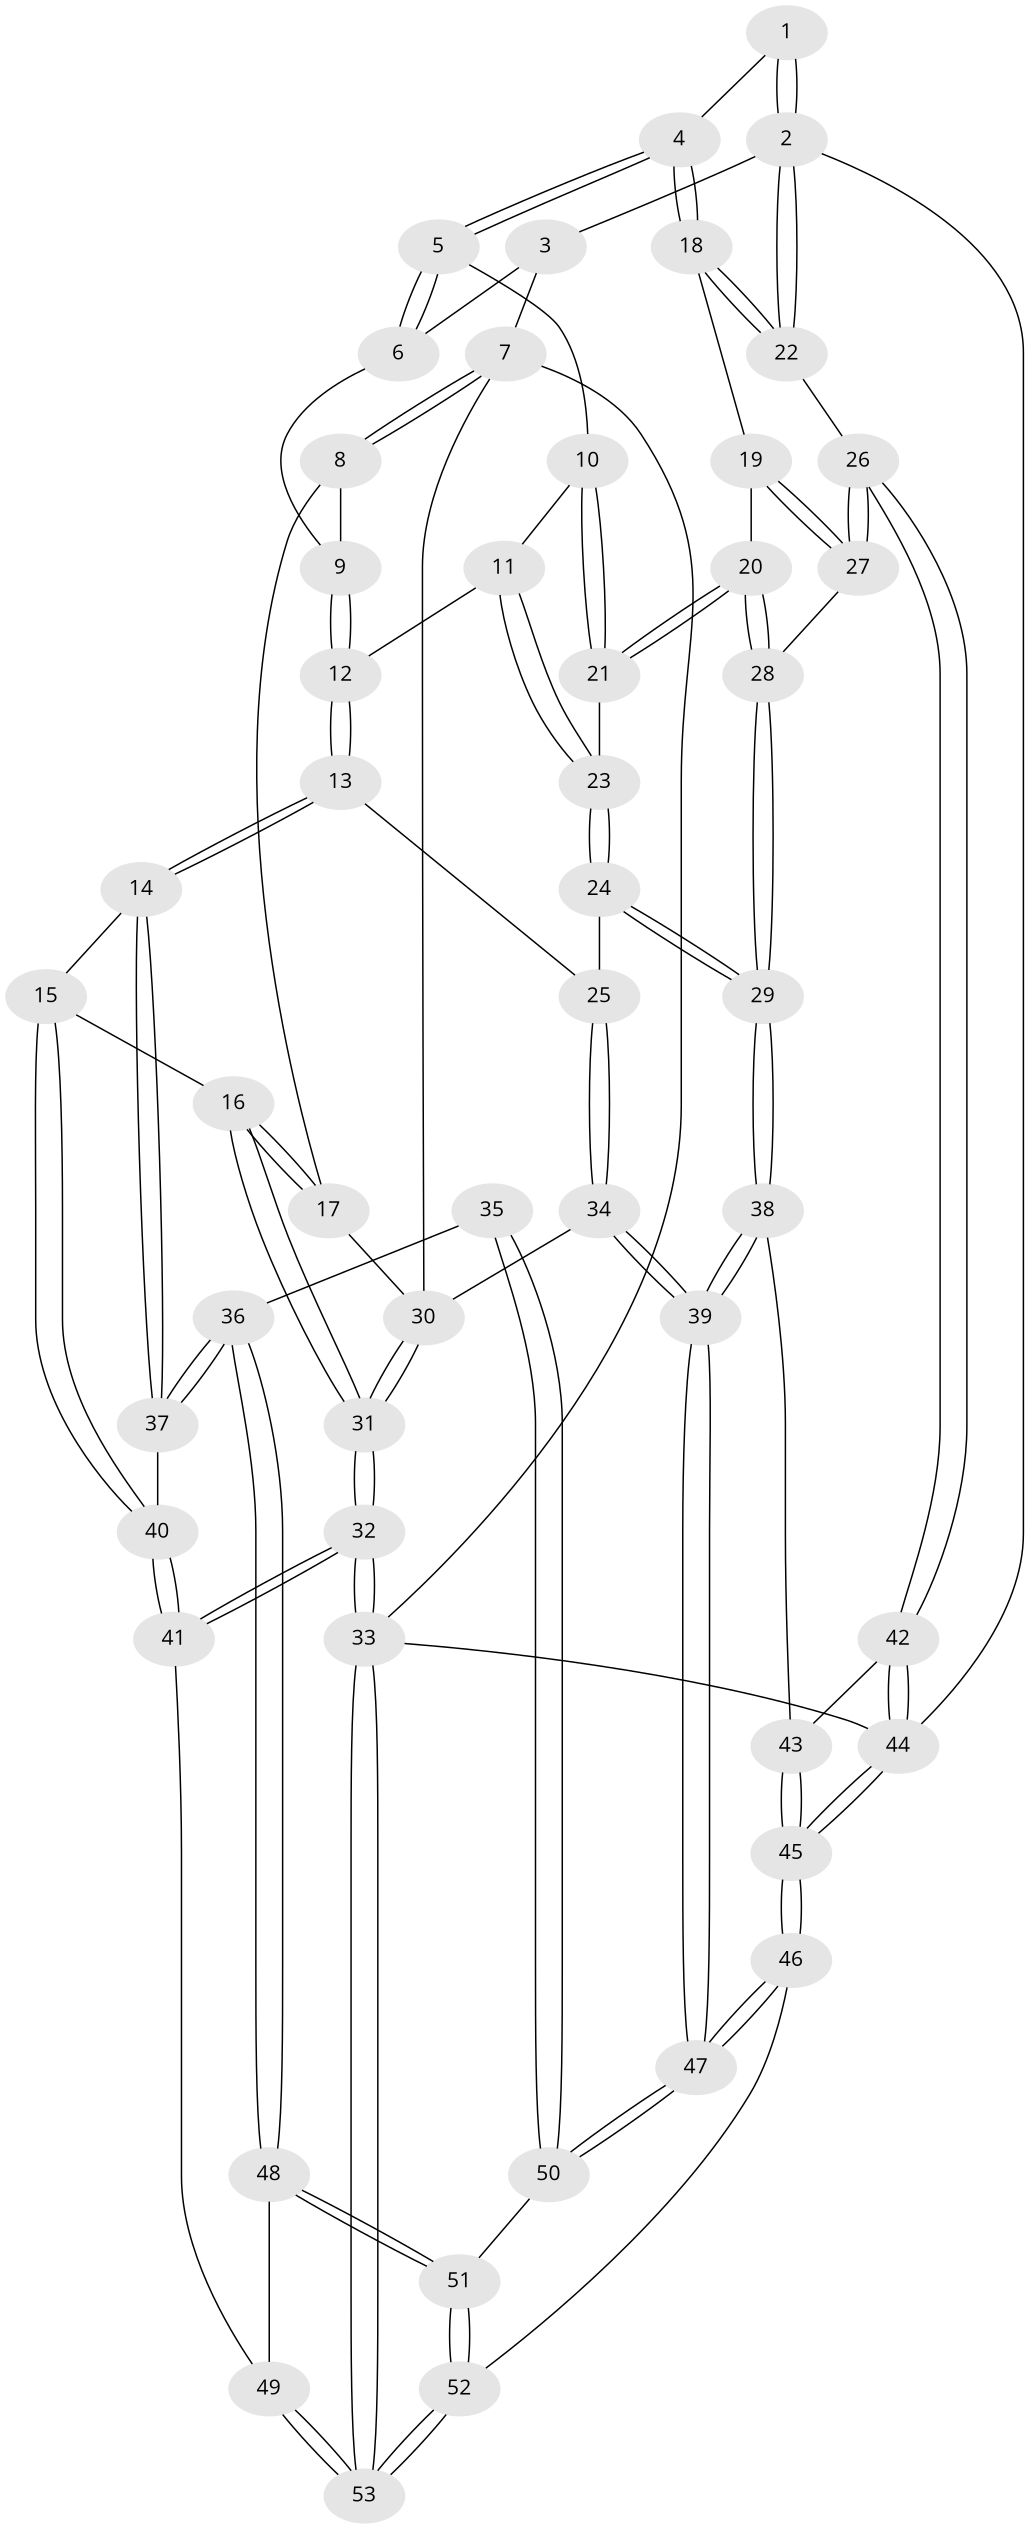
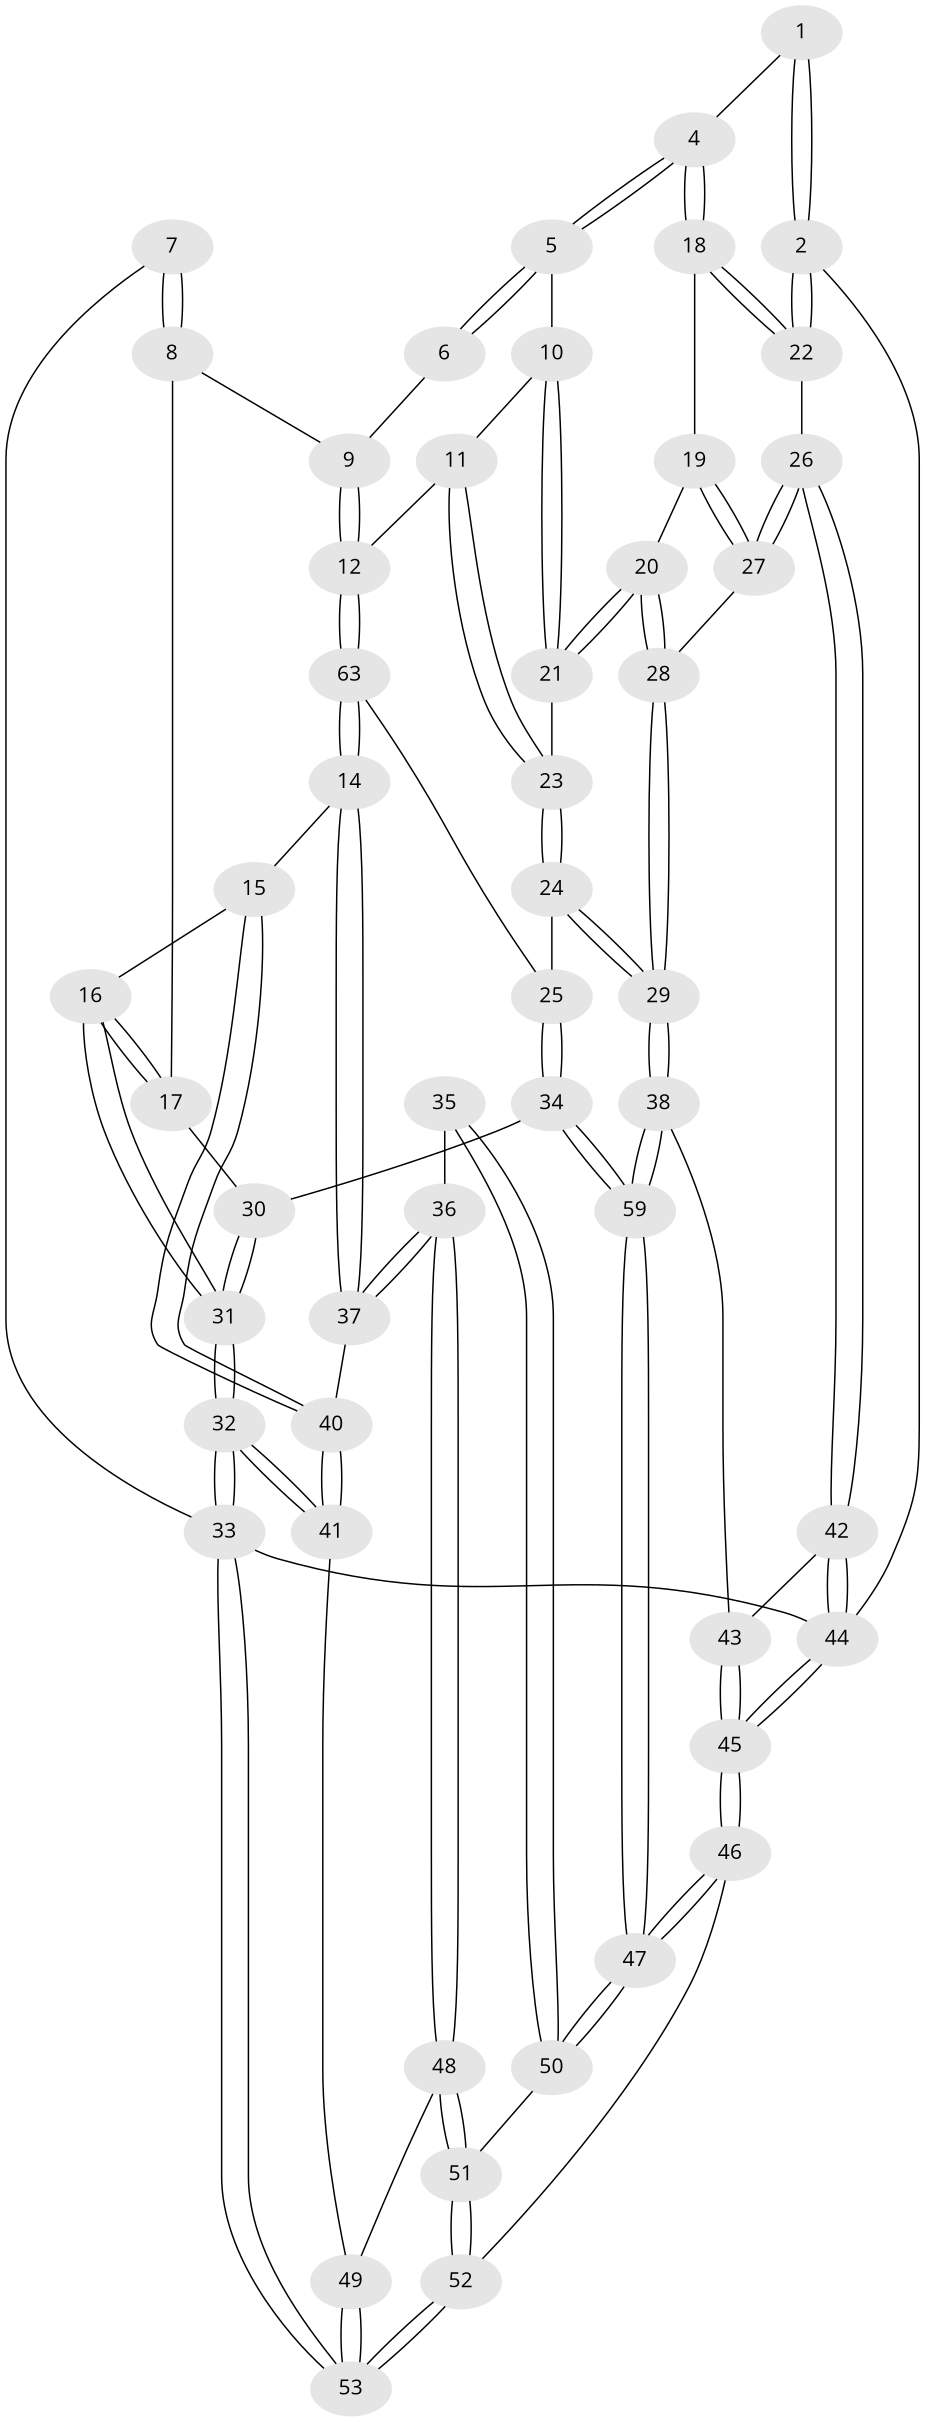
  graph {
    fontname="Open Sans"
    node [color=gray90 fontname="Open Sans" style=filled]
    edge [fontname="Open Sans"]
    1
    2
    4
-   3
    22
    44
    5
    18
    6
    7
    26
    45
    9
    8
    30
    33
    10
    19
    11
    21
    12
    17
    31
    53
-   13
+   13 [label=63]
    23
    24
    14
    25
    15
    37
    34
    16
    40
    41
    32
    20
    27
    28
    29
    42
    38
-   39
+   39 [label=59]
    43
    49
    35
    36
    50
    47
    48
    51
    46
    52
    1 -- 2
    1 -- 2
    1 -- 4
-   2 -- 3
    2 -- 22
    2 -- 22
    2 -- 44
    4 -- 5
    4 -- 5
    4 -- 18
    4 -- 18
-   3 -- 6
-   3 -- 7
    22 -- 26
    44 -- 45
    44 -- 45
    5 -- 6
    5 -- 6
    5 -- 10
    18 -- 22
    18 -- 22
    18 -- 19
    6 -- 9
    7 -- 8
    7 -- 8
-   7 -- 30
    7 -- 33
    26 -- 27
    26 -- 27
    26 -- 42
    26 -- 42
    45 -- 46
    45 -- 46
    9 -- 12
    9 -- 12
    8 -- 9
    8 -- 17
    30 -- 31
    30 -- 31
    33 -- 44
    33 -- 53
    33 -- 53
    10 -- 11
    10 -- 21
    10 -- 21
    19 -- 20
    19 -- 27
    19 -- 27
    11 -- 12
    11 -- 23
    11 -- 23
    21 -- 23
    12 -- 13
    12 -- 13
    17 -- 30
    31 -- 32
    31 -- 32
    13 -- 14
    13 -- 14
    13 -- 25
    23 -- 24
    23 -- 24
    24 -- 25
    24 -- 29
    24 -- 29
    14 -- 15
    14 -- 37
    14 -- 37
    25 -- 34
    25 -- 34
    15 -- 16
    15 -- 40
    15 -- 40
    37 -- 40
    34 -- 30
    34 -- 39
    34 -- 39
    16 -- 17
    16 -- 17
    16 -- 31
    16 -- 31
    40 -- 41
    40 -- 41
    41 -- 49
    32 -- 33
    32 -- 33
    32 -- 41
    32 -- 41
    20 -- 21
    20 -- 21
    20 -- 28
    20 -- 28
    27 -- 28
    28 -- 29
    28 -- 29
    29 -- 38
    29 -- 38
    42 -- 44
    42 -- 44
    42 -- 43
    38 -- 39
    38 -- 39
    38 -- 43
    39 -- 47
    39 -- 47
    43 -- 45
    43 -- 45
    49 -- 53
    49 -- 53
    35 -- 36
    35 -- 50
    35 -- 50
    36 -- 37
    36 -- 37
    36 -- 48
    36 -- 48
    50 -- 51
    47 -- 50
    47 -- 50
    48 -- 49
    48 -- 51
    48 -- 51
    51 -- 52
    51 -- 52
    46 -- 47
    46 -- 47
    46 -- 52
    52 -- 53
    52 -- 53
  }
